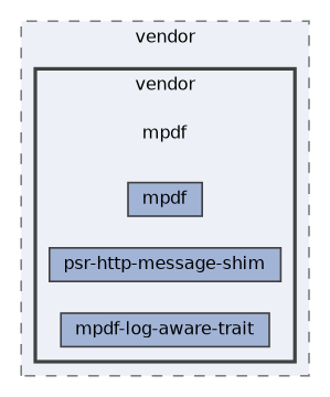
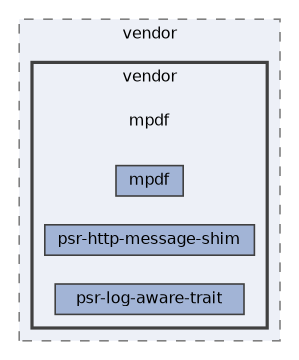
  digraph {
    compound=true
    rankdir=LR
    node [fontname=Helvetica fontsize=10 shape=box color=grey25 fillcolor="#a2b4d6" style=filled]
    n1 [height=0.2 label=mpdf shape=plaintext width=0.4 color="" fillcolor="" style=""]
    n2 [height=0.2 label=mpdf width=0.4]
    n3 [height=0.2 label="psr-http-message-shim" width=0.4]
-   n4 [height=0.2 label="mpdf-log-aware-trait" width=0.4]
+   n4 [height=0.2 label="psr-log-aware-trait" width=0.4]
    subgraph cluster_1 {
      bgcolor="#edf0f7"
      fontname=Helvetica
      fontsize=10
      label=vendor
      pencolor=grey50
      style="filled,dashed"
      subgraph cluster_2 {
        bgcolor="#edf0f7"
        fontname=Helvetica
        fontsize=10
        pencolor=grey25
        style="filled,bold"
        n1
        n2
        n3
        n4
      }
    }
  }
